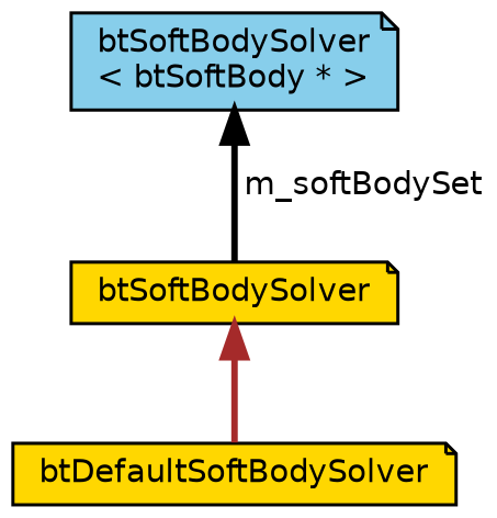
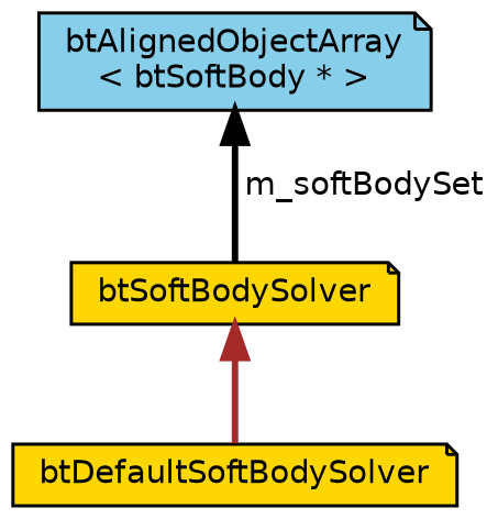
  digraph {
    node [color=black fillcolor=gold fontname=Helvetica fontsize=10 shape=note style=filled]
    edge [dir=back fontname=Helvetica fontsize=10 labelfontname=Helvetica labelfontsize=10 style=bold]
    n1 [fontcolor=black height=0.2 label=btDefaultSoftBodySolver width=0.4]
    n2 [height=0.2 label=btSoftBodySolver width=0.4]
-   n3 [fillcolor=skyblue height=0.2 label="btSoftBodySolver\l\< btSoftBody * \>" width=0.4]
+   n3 [fillcolor=skyblue height=0.2 label="btAlignedObjectArray\l\< btSoftBody * \>" width=0.4]
    n2 -> n1 [color=brown]
    n3 -> n2 [color=black label=" m_softBodySet"]
  }
